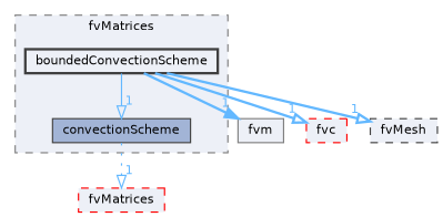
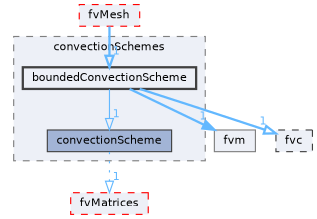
  digraph {
    compound=true
    node [color=red fillcolor="#edf0f7" fontname=Helvetica fontsize=10 shape=box style="filled,dashed"]
    edge [arrowhead=onormal color=steelblue1 fontcolor=steelblue1 fontname=Helvetica fontsize=10 headlabel=1 labeldistance=1.5 labelfontname=Helvetica labelfontsize=10 style=bold]
    n1 [color=grey25 fillcolor="#a2b4d6" height=0.2 label=convectionScheme style=filled width=0.4]
    n2 [color=grey25 height=0.2 label=boundedConvectionScheme style="filled,bold" width=0.4]
    n3 [height=0.2 label=fvMatrices width=0.4]
    n4 [color=grey50 height=0.2 label=fvm style=filled width=0.4]
-   n5 [height=0.2 label=fvc width=0.4]
-   n6 [color=grey25 height=0.2 label=fvMesh width=0.4]
+   n5 [color=grey25 height=0.2 label=fvc width=0.4]
+   n6 [height=0.2 label=fvMesh width=0.4]
    subgraph cluster_1 {
      bgcolor="#edf0f7"
      fontname=Helvetica
      fontsize=10
-     label=fvMatrices
+     label=convectionSchemes
      pencolor=grey50
      style="filled,dashed"
      n1
      n2
    }
    n1 -> n3 [style=dotted]
    n2 -> n1 [style=solid]
    n2 -> n4 [arrowhead=normal]
    n2 -> n5
-   n2 -> n6
+   n6 -> n2
  }
